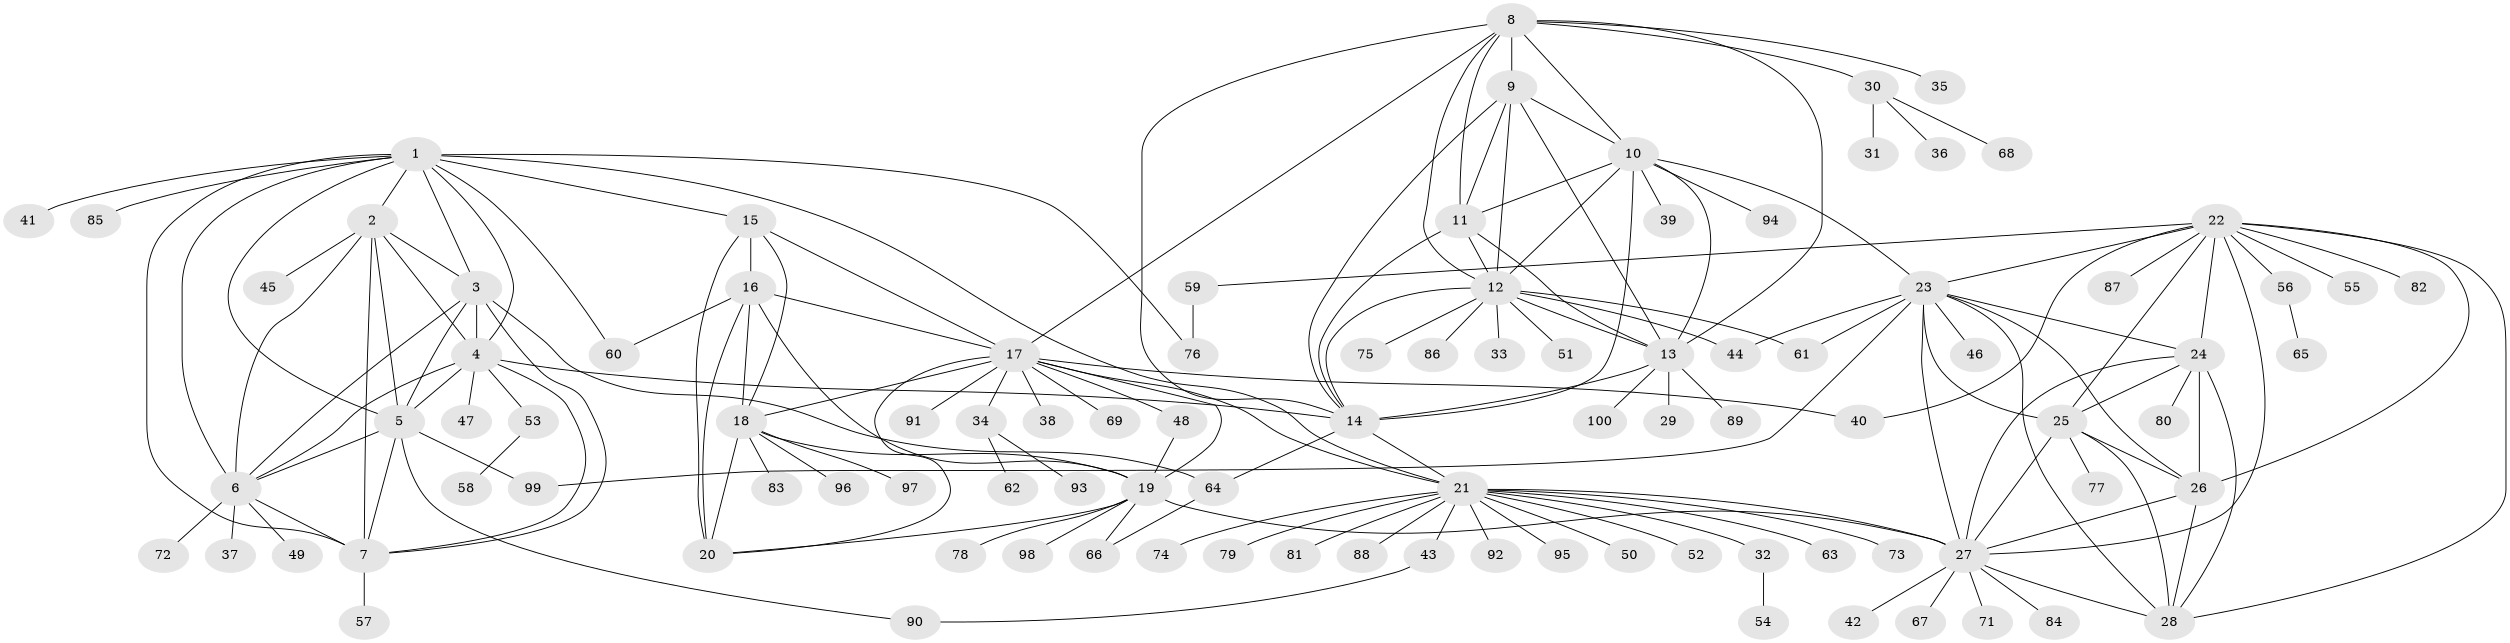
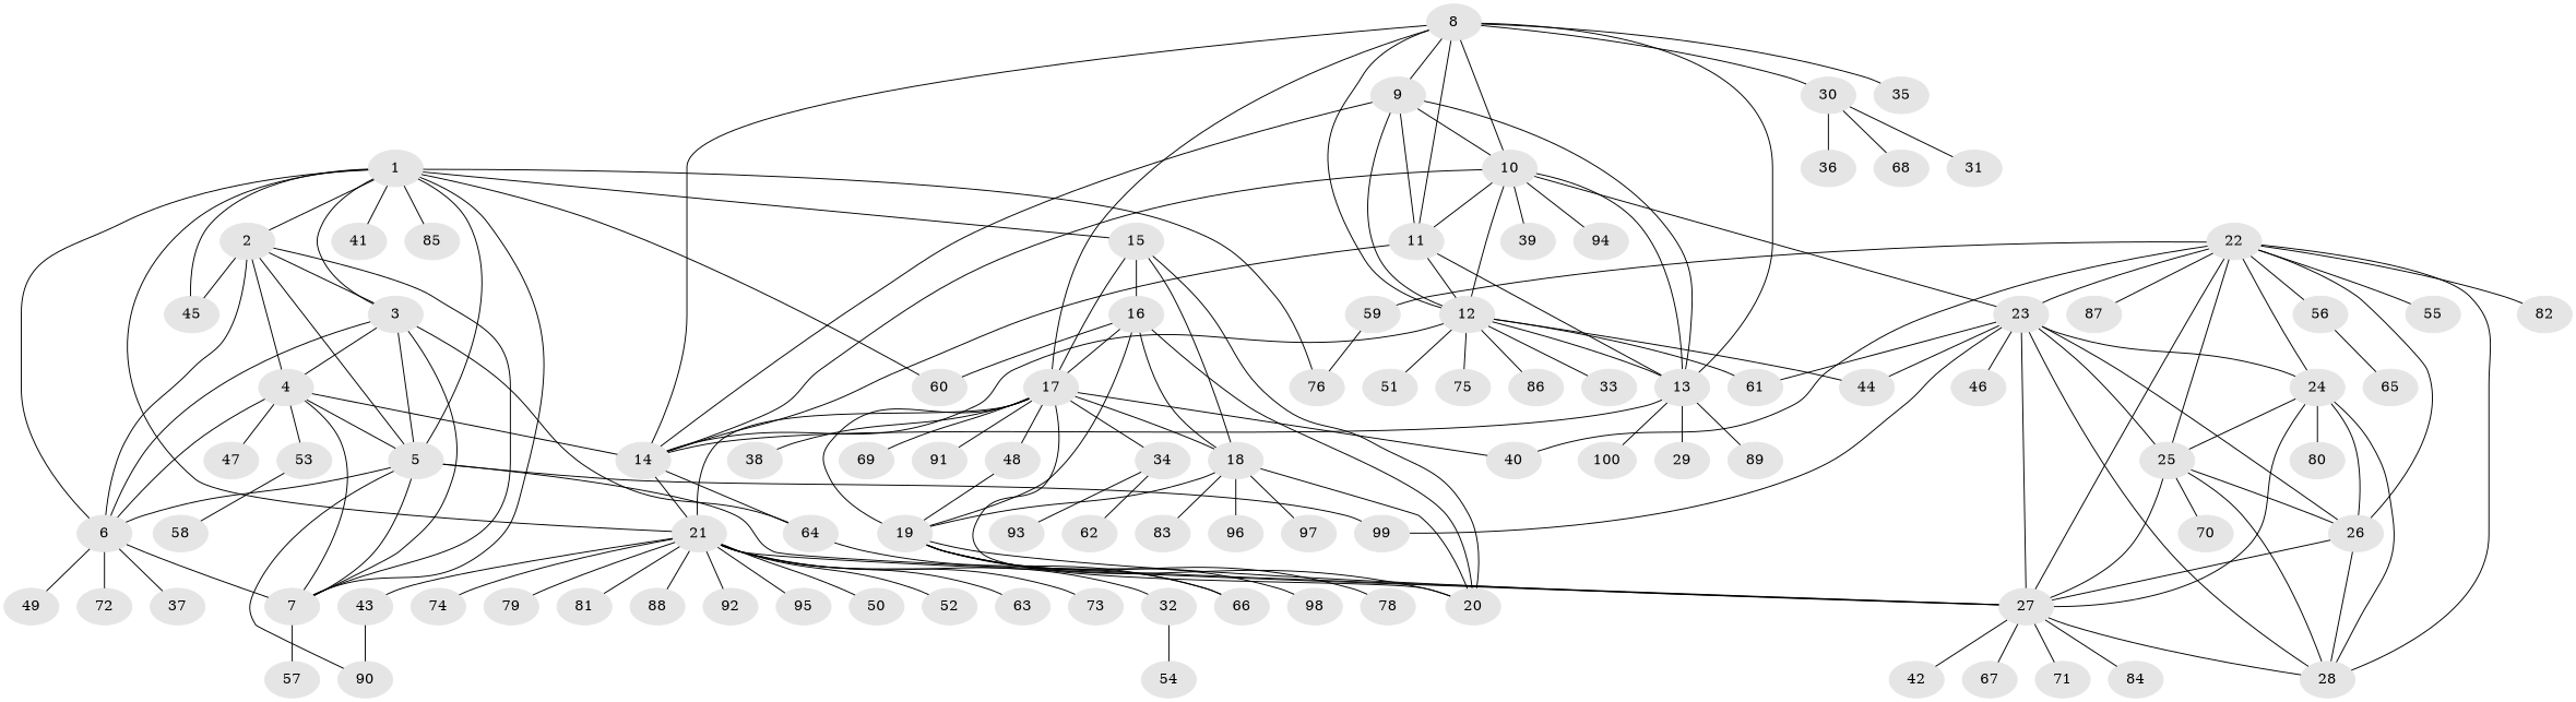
  graph {
    node [color=gray90 style=filled]
    edge [weight=1.0]
    1
    2
    3
    4
    5
    6
    7
    15
    21
    41
    60
    76
    85
    45
    64
    14
    47
    53
    27
    90
    99
    37
    49
    72
    57
    17
    16
    18
    20
    32
    43
    50
    52
    63
    73
    74
    79
    81
    88
    92
    95
    66
    58
    28
    42
    67
    71
    84
    8
    9
    10
    11
    12
    13
    30
    35
    23
    39
    94
    33
    44
    51
    61
    75
    86
    29
    89
    100
    19
    34
    38
    40
    48
    69
    91
    31
    36
    68
    24
    25
    26
    46
    83
    96
    97
    78
    98
    62
    93
    54
    22
    55
    56
    59
    82
    87
    80
-   77
+   77 [label=70]
    65
    1 -- 2
    1 -- 3
-   1 -- 4
+   1 -- 45
    1 -- 5
    1 -- 6
    1 -- 7
    1 -- 15
    1 -- 21
    1 -- 41
    1 -- 60
    1 -- 76
    1 -- 85
    2 -- 3
    2 -- 4
    2 -- 5
    2 -- 6
    2 -- 7
    2 -- 45 [weight=2.0]
    3 -- 4
    3 -- 5
    3 -- 6
    3 -- 7
    3 -- 64
    4 -- 5
    4 -- 6
    4 -- 7
    4 -- 14
    4 -- 47
    4 -- 53
    5 -- 6
    5 -- 7
+   5 -- 27
    5 -- 90
    5 -- 99
    6 -- 7
    6 -- 37
    6 -- 49
    6 -- 72
    7 -- 57 [weight=2.0]
    15 -- 17 [weight=2.0]
    15 -- 16 [weight=5.0]
    15 -- 18 [weight=2.0]
    15 -- 20 [weight=2.0]
    21 -- 27
    21 -- 32
    21 -- 43
    21 -- 50
    21 -- 52
    21 -- 63
    21 -- 73
    21 -- 74
    21 -- 79
    21 -- 81
    21 -- 88
    21 -- 92
    21 -- 95
    64 -- 66
    14 -- 21
    14 -- 64
    53 -- 58
    27 -- 28
    27 -- 42
    27 -- 67
    27 -- 71
    27 -- 84
    17 -- 21
    17 -- 18
    17 -- 20
    17 -- 19
    17 -- 34
    17 -- 38
    17 -- 40
    17 -- 48
    17 -- 69
    17 -- 91
    16 -- 60
    16 -- 17
    16 -- 18
    16 -- 20
    16 -- 19
    18 -- 20
    18 -- 19
    18 -- 83
    18 -- 96
    18 -- 97
    32 -- 54
    43 -- 90
    8 -- 14
    8 -- 17
    8 -- 9
    8 -- 10
    8 -- 11
    8 -- 12
    8 -- 13
    8 -- 30
    8 -- 35
    9 -- 14
    9 -- 10
    9 -- 11
    9 -- 12
    9 -- 13
    10 -- 14
    10 -- 11
    10 -- 12
    10 -- 13
    10 -- 23
    10 -- 39
    10 -- 94
    11 -- 14
    11 -- 12
    11 -- 13
    12 -- 14
    12 -- 13
    12 -- 33
    12 -- 44
    12 -- 51
    12 -- 61
    12 -- 75
    12 -- 86
    13 -- 14
    13 -- 29
    13 -- 89
    13 -- 100
    30 -- 31
    30 -- 36
    30 -- 68
    23 -- 27
    23 -- 99
    23 -- 28
    23 -- 44
    23 -- 61
    23 -- 24
    23 -- 25
    23 -- 26
    23 -- 46
    19 -- 27
    19 -- 20
    19 -- 66
    19 -- 78
    19 -- 98
    34 -- 62
    34 -- 93
    48 -- 19 [weight=2.0]
    24 -- 27
    24 -- 28
    24 -- 25
    24 -- 26
    24 -- 80
    25 -- 27
    25 -- 28
    25 -- 26
    25 -- 77
    26 -- 27
    26 -- 28
    22 -- 27
    22 -- 28
    22 -- 23
    22 -- 40
    22 -- 24
    22 -- 25
    22 -- 26
    22 -- 55
    22 -- 56
    22 -- 59
    22 -- 82
    22 -- 87
    56 -- 65
    59 -- 76
  }
